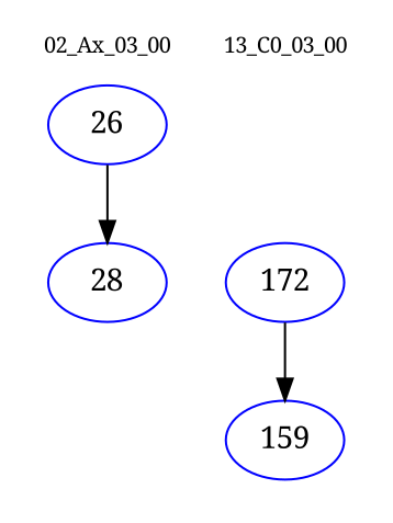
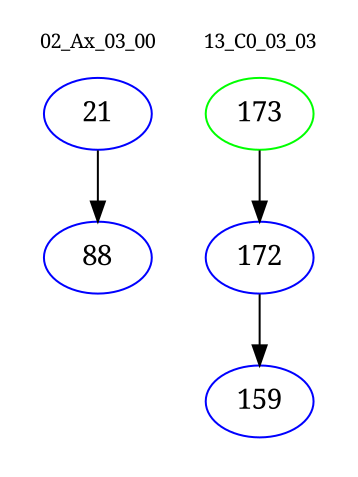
  digraph {
    fontname="Noto Serif"
    node [color=blue fontname="Noto Serif"]
    edge [color=black fontname="Noto Serif"]
-   n1 [label=26]
-   n2 [label=28]
+   n1 [label=21]
+   n2 [label=88]
+   n3 [color=green label=173]
    n4 [label=172]
    n5 [label=159]
    subgraph cluster_1 {
      color=white
      fontsize=10
      label="02_Ax_03_00"
      n1
      n2
    }
    subgraph cluster_2 {
      color=white
      fontsize=10
-     label="13_C0_03_00"
+     label="13_C0_03_03"
+     n3
      n4
      n5
    }
    n1 -> n2
+   n3 -> n4
    n4 -> n5
  }
